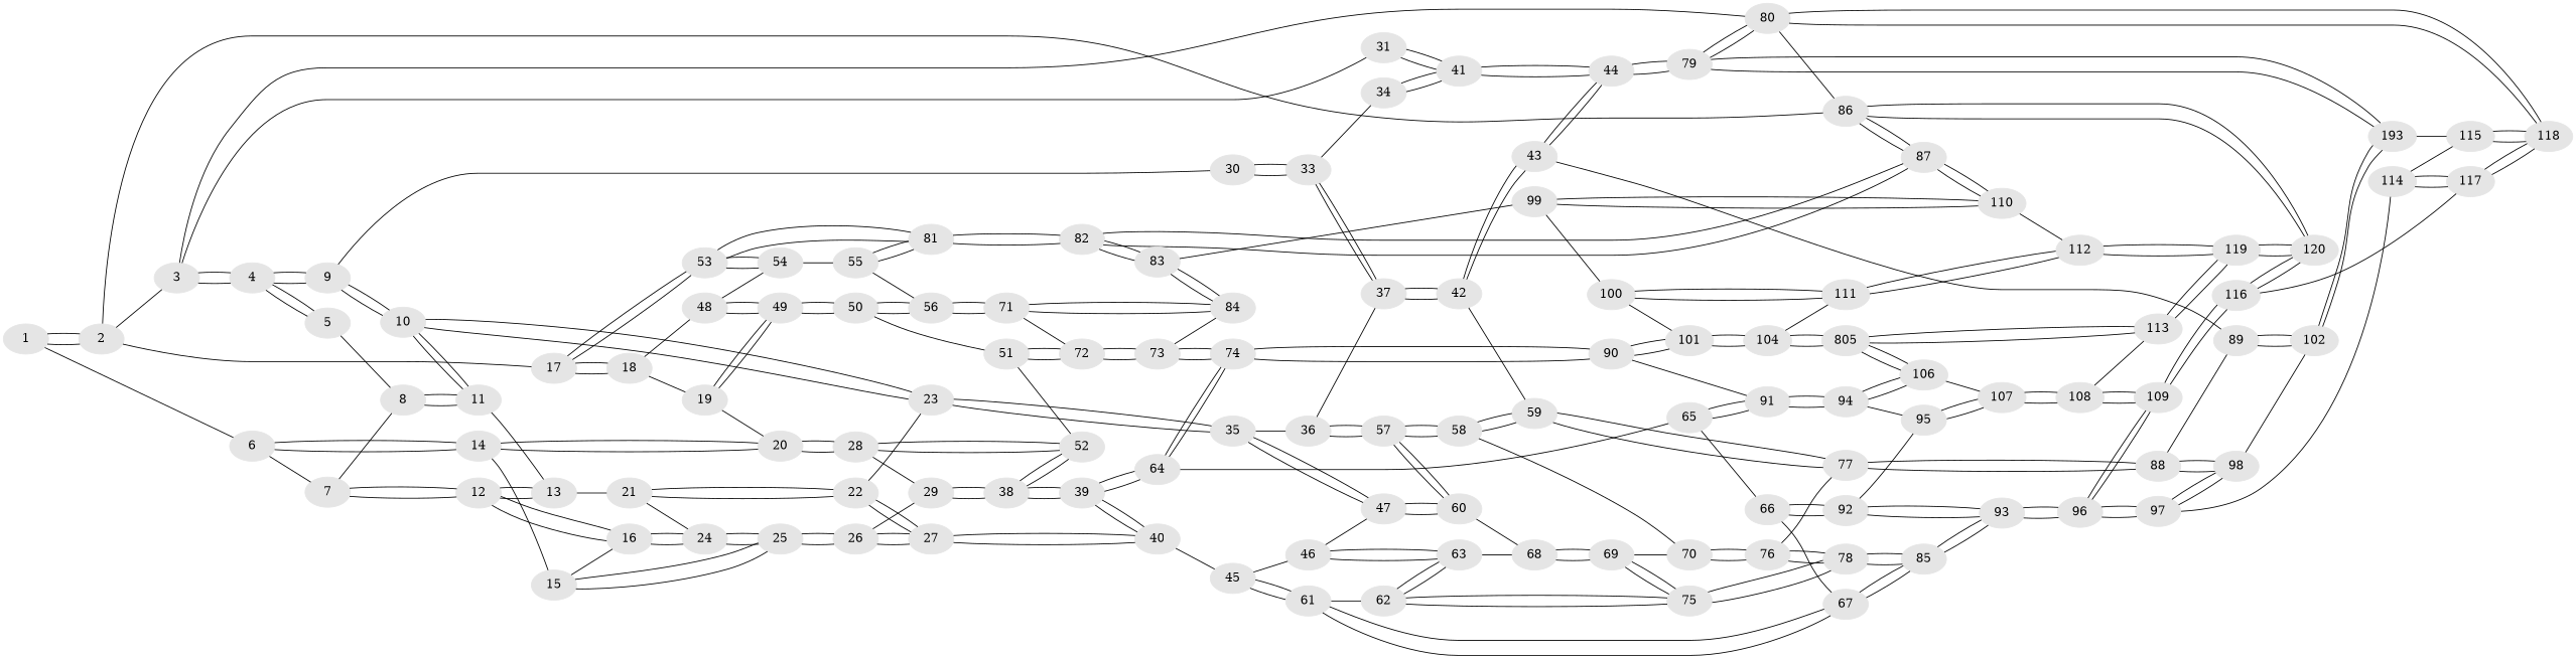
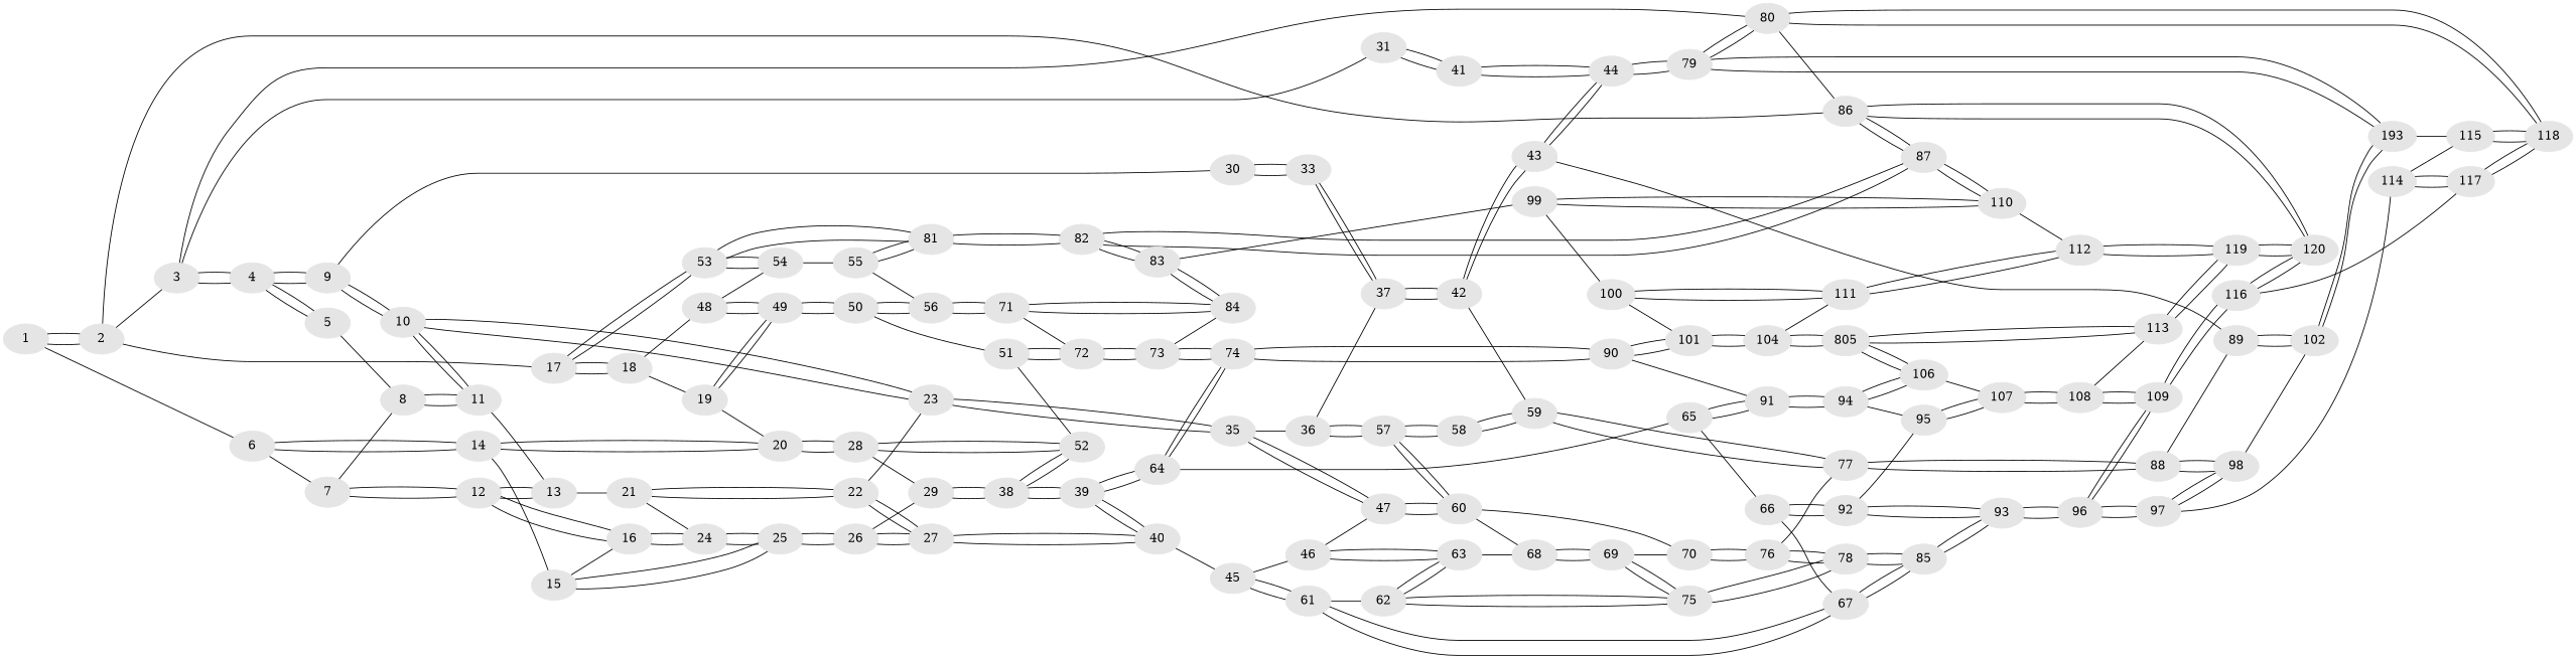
  graph {
    rankdir=LR
    node [color=gray90 style=filled]
    1
    2
    6
    3
    17
    86
    7
    14
    4
    31
    80
    18
    53
    87
    120
    5
    9
    41
    118
    8
    10
    30
    11
    12
    15
    20
    13
    16
    23
    33
    35
    21
    24
    22
    25
    28
    26
    19
    48
    54
    81
    49
    50
    29
    52
    27
    40
    36
    47
    38
    45
    39
-   34
    37
    44
    42
    57
    60
    58
    43
    59
    64
    65
    74
    46
    61
    79
    89
    77
    102
    n71 [label=193]
    63
    62
    67
    68
    55
    51
    56
    72
    71
    73
    82
    84
    70
    76
    88
    69
    75
    85
    78
    66
    91
    90
    92
    94
    93
    95
    101
    98
    115
    83
    99
    110
    100
    96
    112
    104
    106
    107
    97
    109
    108
    114
    116
    117
    111
    n117 [label=805]
    113
    119
    1 -- 2
    1 -- 2
    1 -- 6
    2 -- 3
    2 -- 17
    2 -- 86
    6 -- 7
    6 -- 14
    6 -- 14
    3 -- 4
    3 -- 4
    3 -- 31
    3 -- 80
    17 -- 18
    17 -- 18
    17 -- 53
    17 -- 53
    86 -- 87
    86 -- 87
    86 -- 120
    86 -- 120
    7 -- 8
    7 -- 12
    7 -- 12
    14 -- 15
    14 -- 20
    14 -- 20
    4 -- 5
    4 -- 5
    4 -- 9
    4 -- 9
    31 -- 41
    31 -- 41
    80 -- 86
    80 -- 118
    80 -- 118
    18 -- 19
    18 -- 48
    53 -- 54
    53 -- 54
    53 -- 81
    53 -- 81
    87 -- 110
    87 -- 110
    5 -- 8
    9 -- 10
    9 -- 10
    9 -- 30
    41 -- 44
    41 -- 44
    8 -- 11
    8 -- 11
    10 -- 11
    10 -- 11
    10 -- 23
    10 -- 23
    30 -- 33
    30 -- 33
    11 -- 13
    12 -- 13
    12 -- 13
    12 -- 16
    12 -- 16
    15 -- 16
    15 -- 25
    15 -- 25
    20 -- 28
    20 -- 28
    13 -- 21
    16 -- 24
    16 -- 24
    23 -- 35
    23 -- 35
-   33 -- 34
    33 -- 37
    33 -- 37
    35 -- 36
    35 -- 47
    35 -- 47
    21 -- 24
    21 -- 22
    21 -- 22
    24 -- 25
    24 -- 25
    22 -- 23
    22 -- 27
    22 -- 27
    25 -- 26
    25 -- 26
    28 -- 29
    28 -- 52
    28 -- 52
    26 -- 29
    26 -- 27
    26 -- 27
    19 -- 20
    19 -- 49
    19 -- 49
    48 -- 54
    48 -- 49
    48 -- 49
    54 -- 55
    81 -- 82
    81 -- 82
    49 -- 50
    49 -- 50
    50 -- 51
    50 -- 56
    50 -- 56
    29 -- 38
    29 -- 38
    27 -- 40
    27 -- 40
    40 -- 45
    36 -- 37
    36 -- 57
    36 -- 57
    47 -- 60
    47 -- 60
    38 -- 52
    38 -- 52
    38 -- 39
    38 -- 39
    45 -- 46
    45 -- 61
    45 -- 61
    39 -- 40
    39 -- 40
    39 -- 64
    39 -- 64
-   34 -- 41
-   34 -- 41
    37 -- 42
    37 -- 42
    44 -- 79
    44 -- 79
    42 -- 43
    42 -- 43
    42 -- 59
    57 -- 60
    57 -- 60
    57 -- 58
    57 -- 58
    60 -- 68
    58 -- 59
    58 -- 59
-   58 -- 70
+   60 -- 70
    43 -- 44
    43 -- 44
    43 -- 89
    59 -- 77
    59 -- 77
    64 -- 65
    64 -- 74
    64 -- 74
    65 -- 66
    65 -- 91
    65 -- 91
    74 -- 90
    74 -- 90
    46 -- 47
    46 -- 63
    46 -- 63
    61 -- 62
    61 -- 67
    61 -- 67
    79 -- 80
    79 -- 80
    79 -- n71
    79 -- n71
    89 -- 102
    89 -- 102
    77 -- 88
    77 -- 88
    102 -- n71
    102 -- n71
    n71 -- 115
    63 -- 68
    62 -- 63
    62 -- 63
    62 -- 75
    62 -- 75
    67 -- 85
    67 -- 85
    68 -- 69
    68 -- 69
    55 -- 81
    55 -- 81
    55 -- 56
    51 -- 52
    51 -- 72
    51 -- 72
    56 -- 71
    56 -- 71
    72 -- 73
    72 -- 73
    71 -- 72
    71 -- 84
    71 -- 84
    73 -- 74
    73 -- 74
    73 -- 84
    82 -- 87
    82 -- 87
    82 -- 83
    82 -- 83
    70 -- 76
    70 -- 76
    76 -- 77
    76 -- 78
    76 -- 78
    88 -- 89
    88 -- 98
    88 -- 98
    69 -- 70
    69 -- 75
    69 -- 75
    75 -- 78
    75 -- 78
    85 -- 93
    85 -- 93
    78 -- 85
    78 -- 85
    66 -- 67
    66 -- 92
    66 -- 92
    91 -- 94
    91 -- 94
    90 -- 91
    90 -- 101
    90 -- 101
    92 -- 93
    92 -- 93
    92 -- 95
    94 -- 95
    94 -- 106
    94 -- 106
    93 -- 96
    93 -- 96
    95 -- 107
    95 -- 107
    101 -- 104
    101 -- 104
    98 -- 102
    115 -- 118
    115 -- 118
    83 -- 84
    83 -- 84
    83 -- 99
    99 -- 110
    99 -- 110
    99 -- 100
    110 -- 112
    100 -- 101
    100 -- 111
    100 -- 111
    96 -- 97
    96 -- 97
    96 -- 109
    96 -- 109
    112 -- 119
    112 -- 119
    104 -- 111
    104 -- n117
    104 -- n117
    106 -- 107
    107 -- 108
    107 -- 108
    97 -- 98
    97 -- 98
    97 -- 114
    109 -- 116
    109 -- 116
    108 -- 109
    108 -- 109
    108 -- 113
    114 -- 115
    114 -- 117
    114 -- 117
    116 -- 120
    116 -- 120
    116 -- 117
    117 -- 118
    117 -- 118
    111 -- 112
    111 -- 112
    n117 -- 106
    n117 -- 106
    n117 -- 113
    n117 -- 113
    113 -- 119
    113 -- 119
    119 -- 120
    119 -- 120
  }
